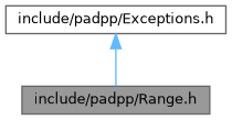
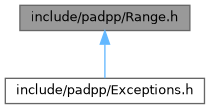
  digraph {
    node [fontname=Helvetica fontsize=10 shape=box style=filled]
    n1 [color=gray40 fillcolor=grey60 fontcolor=black height=0.2 label="include/padpp/Range.h" width=0.4]
    n2 [color=grey40 fillcolor=white height=0.2 label="include/padpp/Exceptions.h" width=0.4]
-   n2 -> n1 [color=steelblue1 dir=back fontname=Helvetica fontsize=10 labelfontname=Helvetica labelfontsize=10 style=solid]
+   n1 -> n2 [color=steelblue1 dir=back fontname=Helvetica fontsize=10 labelfontname=Helvetica labelfontsize=10 style=solid]
  }
